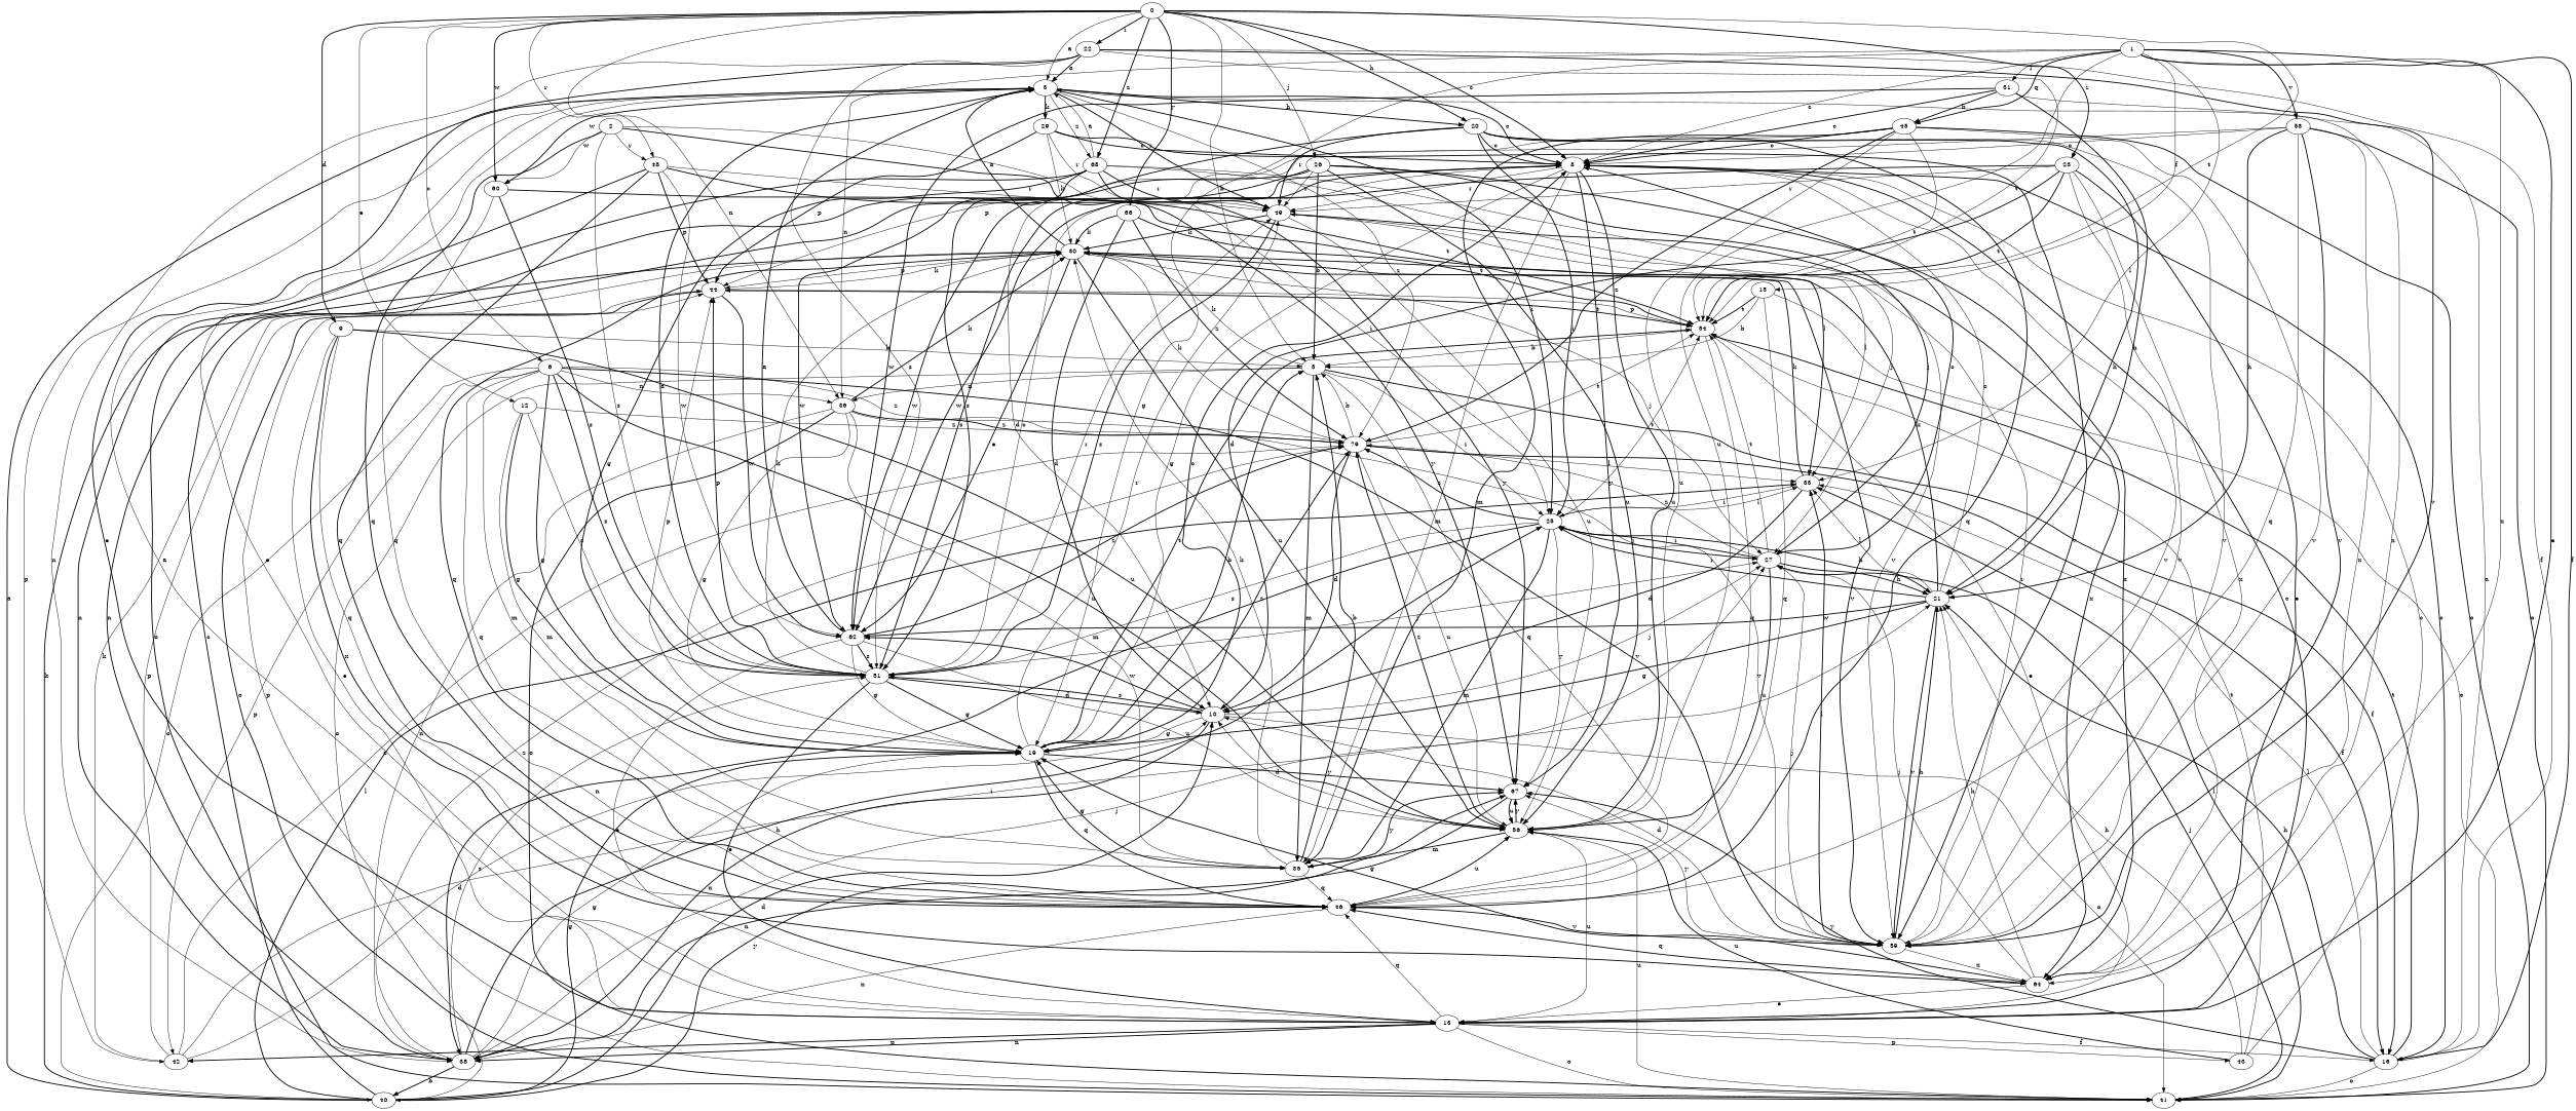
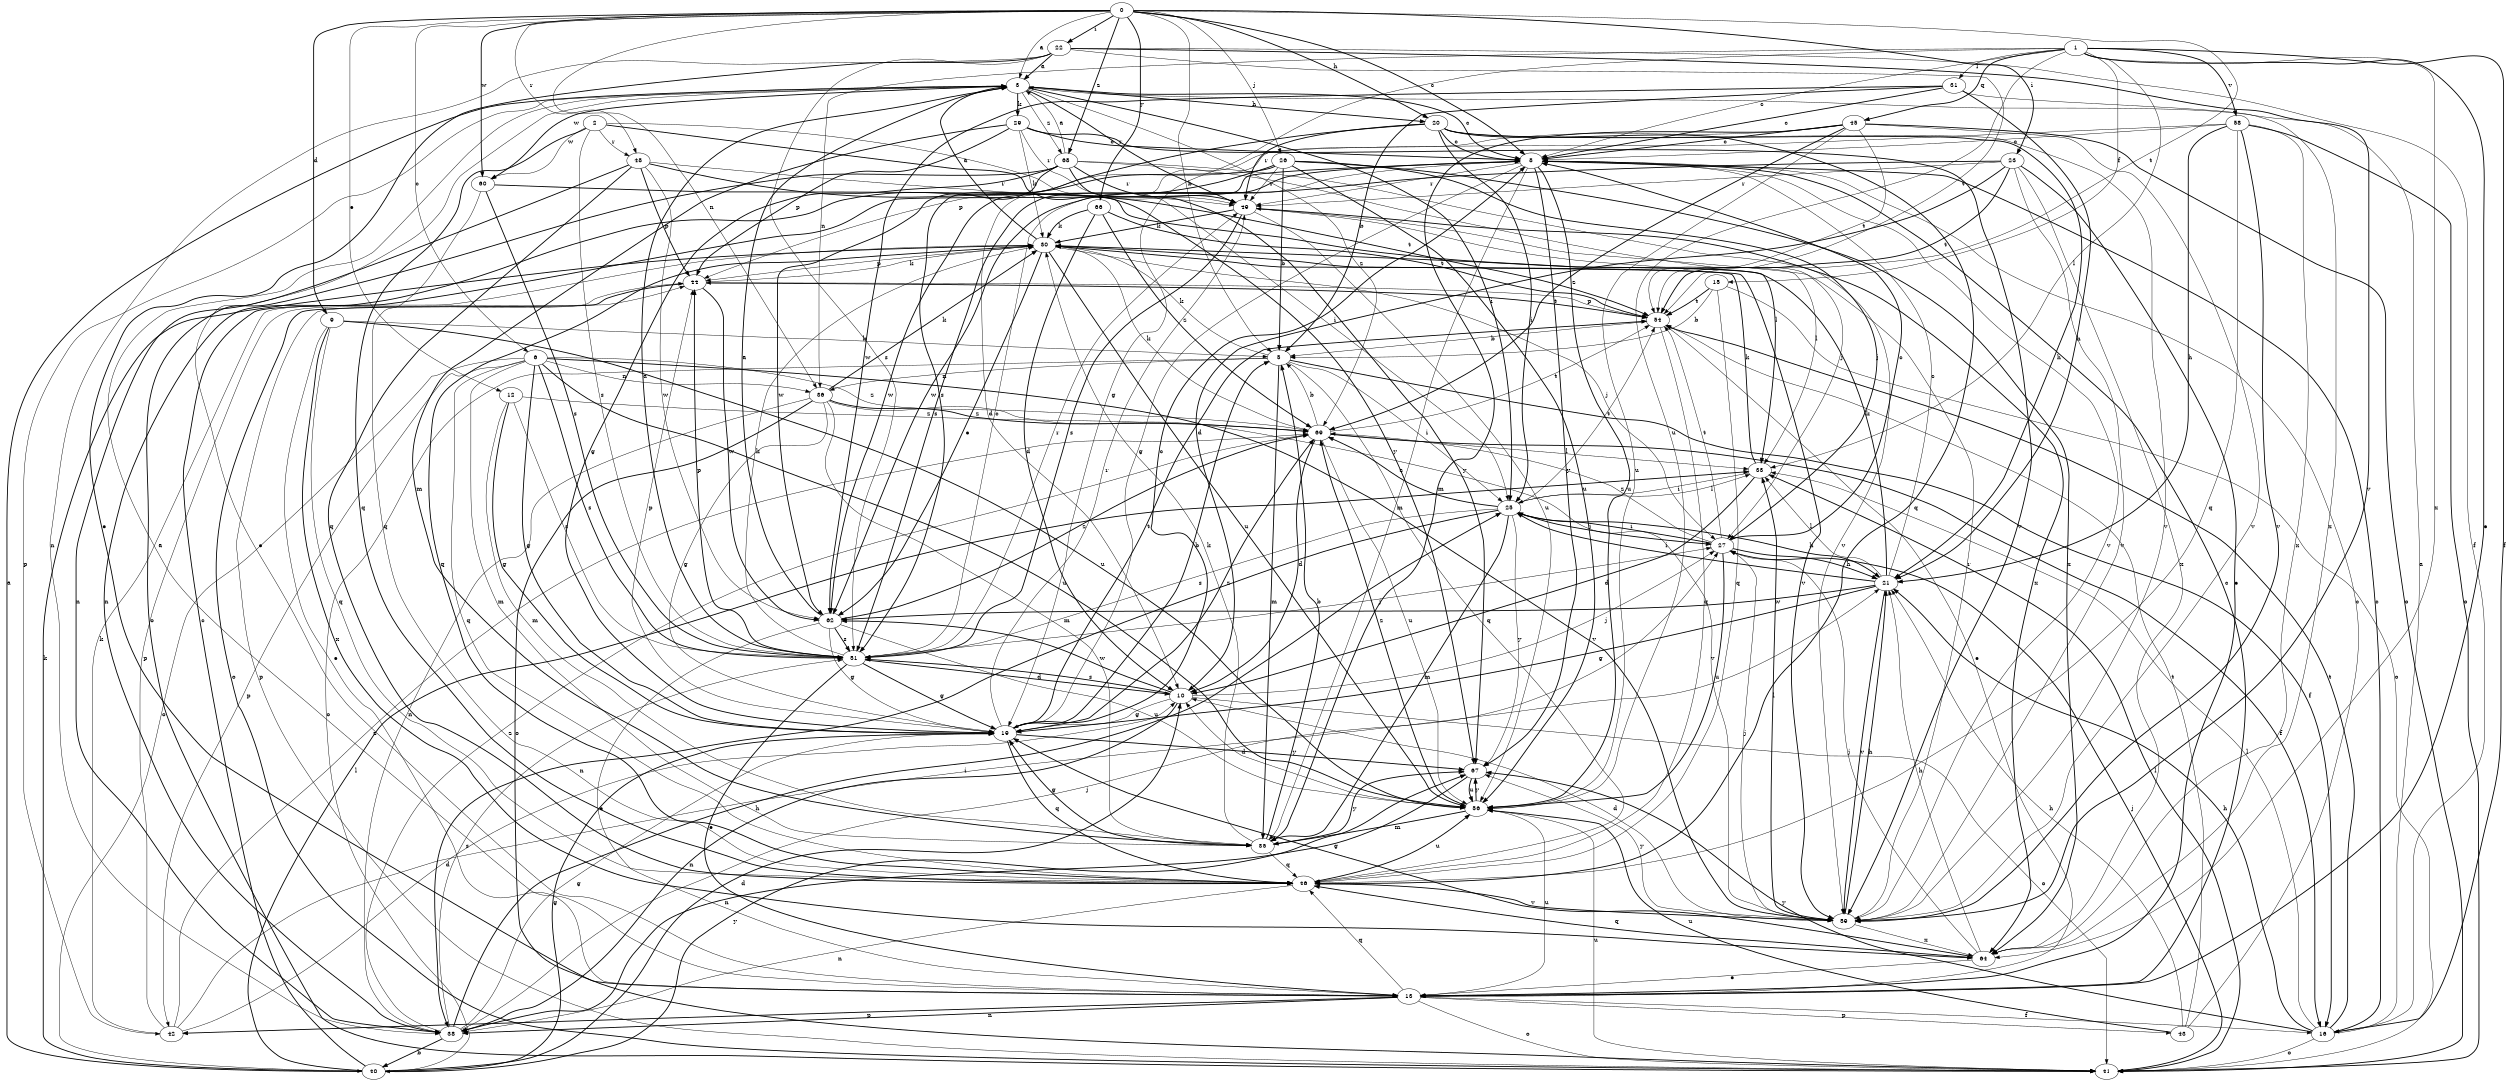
  strict digraph {
    edge [style=bold]
    0
    3
    5
    6
    8
    9
    12
    20
    22
    23
    26
    36
    48
    54
    60
    66
    68
    13
    25
    29
    42
    49
-   69 [label=79]
+   69
    16
    46
    30
    35
    40
    19
    56
    51
    59
    67
    62
    64
    21
    38
    10
    27
    41
    44
    33
    1
    15
    31
    45
    58
    43
    2
    0 -> 3 [label=a style=solid]
    0 -> 5 [label=b style=solid]
    0 -> 6 [label=c style=solid]
    0 -> 8 [label=c]
    0 -> 9 [label=d]
    0 -> 12 [label=e style=solid]
    0 -> 20 [label=h]
    0 -> 22 [label=i]
    0 -> 23 [label=i]
    0 -> 26 [label=j style=solid]
    0 -> 36 [label=n style=solid]
    0 -> 48 [label=r style=solid]
    0 -> 54 [label=t style=solid]
    0 -> 60 [label=w]
    0 -> 66 [label=y]
    0 -> 68 [label=z]
    3 -> 8 [label=c]
    3 -> 20 [label=h]
    3 -> 60 [label=w]
    3 -> 68 [label=z style=solid]
    3 -> 13 [label=e style=solid]
    3 -> 25 [label=i]
    3 -> 29 [label=k]
    3 -> 42 [label=p style=solid]
    3 -> 49 [label=r]
    3 -> 69 [label=z style=solid]
    5 -> 36 [label=n style=solid]
    5 -> 25 [label=i style=solid]
    5 -> 16 [label=f]
    5 -> 46 [label=q style=solid]
    5 -> 30 [label=k style=solid]
    5 -> 35 [label=m]
    5 -> 40 [label=o style=solid]
    6 -> 36 [label=n style=solid]
    6 -> 42 [label=p style=solid]
    6 -> 69 [label=z style=solid]
    6 -> 46 [label=q style=solid]
    6 -> 35 [label=m style=solid]
    6 -> 40 [label=o style=solid]
    6 -> 19 [label=g]
    6 -> 56 [label=u]
    6 -> 51 [label=s]
    6 -> 59 [label=v]
    8 -> 49 [label=r style=solid]
    8 -> 35 [label=m style=solid]
    8 -> 19 [label=g style=solid]
    8 -> 56 [label=u]
    8 -> 59 [label=v style=solid]
    8 -> 67 [label=y]
    8 -> 62 [label=w]
    9 -> 5 [label=b style=solid]
    9 -> 13 [label=e style=solid]
    9 -> 46 [label=q style=solid]
    9 -> 56 [label=u]
    9 -> 64 [label=x]
    12 -> 69 [label=z style=solid]
    12 -> 35 [label=m style=solid]
    12 -> 19 [label=g]
    12 -> 51 [label=s style=solid]
    20 -> 8 [label=c]
    20 -> 25 [label=i]
    20 -> 49 [label=r]
    20 -> 46 [label=q]
    20 -> 51 [label=s]
    20 -> 59 [label=v style=solid]
    20 -> 21 [label=h]
    22 -> 3 [label=a]
    22 -> 54 [label=t style=solid]
    22 -> 13 [label=e]
    22 -> 16 [label=f style=solid]
    22 -> 51 [label=s style=solid]
    22 -> 59 [label=v]
    22 -> 38 [label=n style=solid]
    23 -> 54 [label=t]
    23 -> 13 [label=e]
    23 -> 49 [label=r style=solid]
    23 -> 59 [label=v style=solid]
    23 -> 62 [label=w]
    23 -> 64 [label=x style=solid]
    23 -> 10 [label=d]
    26 -> 5 [label=b]
    26 -> 49 [label=r style=solid]
    26 -> 56 [label=u]
    26 -> 51 [label=s]
    26 -> 64 [label=x]
    26 -> 38 [label=n]
    26 -> 27 [label=j]
    36 -> 69 [label=z]
    36 -> 30 [label=k]
    36 -> 35 [label=m style=solid]
    36 -> 19 [label=g style=solid]
    36 -> 59 [label=v style=solid]
    36 -> 38 [label=n style=solid]
    36 -> 41 [label=o]
    48 -> 54 [label=t]
    48 -> 49 [label=r style=solid]
    48 -> 46 [label=q]
    48 -> 62 [label=w style=solid]
    48 -> 38 [label=n]
    48 -> 44 [label=p]
    54 -> 5 [label=b style=solid]
    54 -> 13 [label=e style=solid]
    54 -> 46 [label=q style=solid]
    54 -> 44 [label=p style=solid]
    60 -> 46 [label=q style=solid]
    60 -> 51 [label=s]
    60 -> 33 [label=l]
    66 -> 54 [label=t]
    66 -> 69 [label=z]
    66 -> 30 [label=k]
    66 -> 10 [label=d]
    68 -> 3 [label=a style=solid]
    68 -> 49 [label=r]
    68 -> 19 [label=g]
    68 -> 59 [label=v style=solid]
    68 -> 67 [label=y]
    68 -> 62 [label=w]
    68 -> 27 [label=j style=solid]
    68 -> 41 [label=o]
    13 -> 3 [label=a style=solid]
    13 -> 8 [label=c]
    13 -> 42 [label=p]
    13 -> 16 [label=f style=solid]
    13 -> 46 [label=q style=solid]
    13 -> 56 [label=u style=solid]
    13 -> 38 [label=n]
    13 -> 41 [label=o style=solid]
    13 -> 43 [label=p style=solid]
    25 -> 54 [label=t style=solid]
    25 -> 69 [label=z]
    25 -> 35 [label=m]
    25 -> 51 [label=s style=solid]
    25 -> 67 [label=y style=solid]
    25 -> 21 [label=h]
    25 -> 38 [label=n]
    25 -> 27 [label=j]
    25 -> 33 [label=l style=solid]
    29 -> 8 [label=c]
    29 -> 49 [label=r style=solid]
    29 -> 30 [label=k style=solid]
+   29 -> 35 [label=m]
    29 -> 59 [label=v]
    29 -> 44 [label=p]
    42 -> 69 [label=z style=solid]
    42 -> 30 [label=k style=solid]
    42 -> 21 [label=h style=solid]
    42 -> 10 [label=d style=solid]
    42 -> 44 [label=p style=solid]
    49 -> 30 [label=k]
    49 -> 56 [label=u style=solid]
    49 -> 51 [label=s]
    49 -> 64 [label=x]
    49 -> 33 [label=l style=solid]
    69 -> 5 [label=b style=solid]
    69 -> 54 [label=t style=solid]
    69 -> 16 [label=f]
    69 -> 30 [label=k style=solid]
    69 -> 56 [label=u style=solid]
    69 -> 10 [label=d]
    69 -> 33 [label=l style=solid]
    16 -> 3 [label=a style=solid]
    16 -> 8 [label=c]
    16 -> 54 [label=t]
    16 -> 67 [label=y]
    16 -> 21 [label=h]
    16 -> 41 [label=o style=solid]
    16 -> 33 [label=l style=solid]
    46 -> 56 [label=u]
    46 -> 59 [label=v]
    46 -> 38 [label=n style=solid]
    30 -> 3 [label=a]
    30 -> 46 [label=q]
    30 -> 56 [label=u]
    30 -> 59 [label=v]
    30 -> 62 [label=e]
    30 -> 27 [label=j style=solid]
    30 -> 44 [label=p style=solid]
    35 -> 5 [label=b]
    35 -> 46 [label=q style=solid]
    35 -> 30 [label=k style=solid]
    35 -> 19 [label=g]
    35 -> 67 [label=y]
    40 -> 3 [label=a]
    40 -> 8 [label=c]
    40 -> 30 [label=k]
    40 -> 19 [label=g]
    40 -> 67 [label=y]
    40 -> 10 [label=d]
    40 -> 33 [label=l]
    19 -> 5 [label=b]
    19 -> 8 [label=c]
    19 -> 54 [label=t]
    19 -> 49 [label=r style=solid]
    19 -> 69 [label=z]
    19 -> 46 [label=q]
    19 -> 67 [label=y]
    19 -> 44 [label=p style=solid]
    56 -> 69 [label=z]
    56 -> 35 [label=m]
    56 -> 67 [label=y]
    56 -> 10 [label=d style=solid]
    51 -> 3 [label=a]
    51 -> 8 [label=c style=solid]
    51 -> 13 [label=e]
    51 -> 49 [label=r style=solid]
    51 -> 30 [label=k style=solid]
    51 -> 19 [label=g]
    51 -> 10 [label=d]
    51 -> 27 [label=j style=solid]
    51 -> 44 [label=p]
    59 -> 49 [label=r style=solid]
    59 -> 67 [label=y style=solid]
    59 -> 64 [label=x style=solid]
    59 -> 21 [label=h]
    59 -> 10 [label=d style=solid]
    59 -> 27 [label=j style=solid]
    59 -> 33 [label=l]
    67 -> 56 [label=u]
    67 -> 38 [label=n]
    62 -> 3 [label=a]
    62 -> 13 [label=e style=solid]
    62 -> 69 [label=z]
    62 -> 19 [label=g style=solid]
    62 -> 56 [label=u style=solid]
    62 -> 51 [label=s]
    64 -> 13 [label=e style=solid]
    64 -> 46 [label=q]
    64 -> 19 [label=g]
    64 -> 21 [label=h style=solid]
    64 -> 27 [label=j style=solid]
    21 -> 8 [label=c style=solid]
    21 -> 25 [label=i]
    21 -> 30 [label=k]
    21 -> 19 [label=g]
    21 -> 59 [label=v]
    21 -> 62 [label=w]
    21 -> 33 [label=l style=solid]
    38 -> 25 [label=i]
    38 -> 69 [label=z style=solid]
    38 -> 40 [label=b]
    38 -> 19 [label=g style=solid]
    38 -> 51 [label=s style=solid]
    38 -> 27 [label=j style=solid]
    10 -> 19 [label=g style=solid]
    10 -> 51 [label=s]
    10 -> 62 [label=w]
    10 -> 38 [label=n]
    10 -> 27 [label=j style=solid]
    10 -> 41 [label=o style=solid]
    27 -> 8 [label=c]
    27 -> 54 [label=t style=solid]
    27 -> 25 [label=i]
    27 -> 69 [label=z style=solid]
    27 -> 56 [label=u]
    27 -> 21 [label=h]
    41 -> 56 [label=u style=solid]
    41 -> 27 [label=j]
    41 -> 44 [label=p style=solid]
    41 -> 33 [label=l]
    44 -> 54 [label=t]
    44 -> 30 [label=k style=solid]
    44 -> 62 [label=w]
    44 -> 41 [label=o]
    33 -> 25 [label=i style=solid]
    33 -> 30 [label=k]
    33 -> 10 [label=d]
    1 -> 8 [label=c style=solid]
    1 -> 36 [label=n style=solid]
    1 -> 13 [label=e]
    1 -> 16 [label=f]
    1 -> 19 [label=g style=solid]
    1 -> 56 [label=u style=solid]
    1 -> 64 [label=x style=solid]
    1 -> 33 [label=l style=solid]
    1 -> 15 [label=f style=solid]
    1 -> 31 [label=l style=solid]
    1 -> 45 [label=q]
    1 -> 58 [label=v]
    15 -> 5 [label=b style=solid]
    15 -> 54 [label=t]
    15 -> 46 [label=q style=solid]
    15 -> 41 [label=o style=solid]
-   31 -> 45 [label=b]
+   31 -> 5 [label=b]
    31 -> 8 [label=c]
    31 -> 62 [label=w]
    31 -> 64 [label=x style=solid]
    31 -> 21 [label=h]
    45 -> 8 [label=c]
    45 -> 54 [label=t style=solid]
    45 -> 69 [label=z]
    45 -> 35 [label=m]
    45 -> 56 [label=u style=solid]
    45 -> 59 [label=v style=solid]
    45 -> 10 [label=d style=solid]
    45 -> 41 [label=o]
    58 -> 8 [label=c style=solid]
    58 -> 46 [label=q style=solid]
    58 -> 59 [label=v]
    58 -> 64 [label=x style=solid]
    58 -> 21 [label=h]
    58 -> 41 [label=o]
    58 -> 44 [label=p style=solid]
    43 -> 8 [label=c style=solid]
    43 -> 54 [label=t style=solid]
    43 -> 56 [label=u]
    43 -> 21 [label=h style=solid]
    2 -> 48 [label=r style=solid]
    2 -> 60 [label=w style=solid]
    2 -> 25 [label=i style=solid]
    2 -> 46 [label=q]
    2 -> 51 [label=s style=solid]
    2 -> 67 [label=y]
  }
